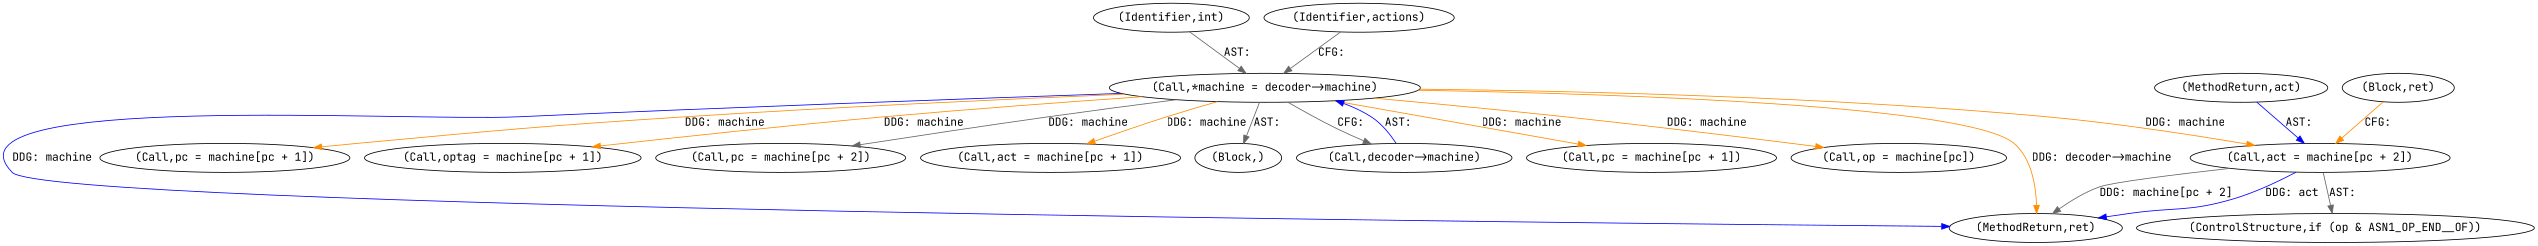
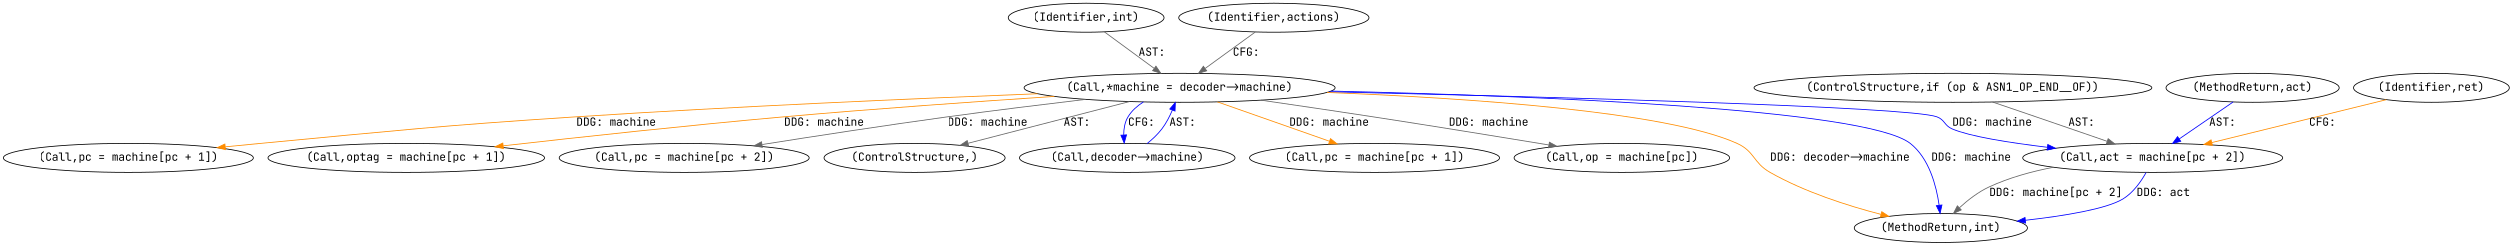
  digraph {
    fontname="JetBrains Mono"
    node [fontname="JetBrains Mono"]
    edge [color=gray40 fontname="JetBrains Mono"]
    n1 [label="(Call,act = machine[pc + 2])"]
-   n2 [label="(MethodReturn,ret)"]
+   n2 [label="(MethodReturn,int)"]
    n3 [label="(ControlStructure,if (op & ASN1_OP_END__OF))"]
    n4 [label="(Call,*machine = decoder->machine)"]
    n5 [label="(Call,pc = machine[pc + 1])"]
    n6 [label="(Call,optag = machine[pc + 1])"]
    n7 [label="(Call,pc = machine[pc + 2])"]
-   n8 [label="(Call,act = machine[pc + 1])"]
-   n9 [label="(Block,)"]
+   n9 [label="(ControlStructure,)"]
    n10 [label="(Call,decoder->machine)"]
    n11 [label="(Call,pc = machine[pc + 1])"]
    n12 [label="(Call,op = machine[pc])"]
    n13 [label="(MethodReturn,act)"]
-   n14 [label="(Block,ret)"]
+   n14 [label="(Identifier,ret)"]
    n15 [label="(Identifier,int)"]
    n16 [label="(Identifier,actions)"]
    n1 -> n2 [label="DDG: machine[pc + 2]"]
    n1 -> n2 [color=blue label="DDG: act"]
-   n1 -> n3 [label="AST: "]
-   n4 -> n1 [color=darkorange label="DDG: machine"]
+   n3 -> n1 [label="AST: "]
+   n4 -> n1 [color=blue label="DDG: machine"]
    n4 -> n2 [color=darkorange label="DDG: decoder->machine"]
    n4 -> n2 [color=blue label="DDG: machine"]
    n4 -> n5 [color=darkorange label="DDG: machine"]
    n4 -> n6 [color=darkorange label="DDG: machine"]
    n4 -> n7 [label="DDG: machine"]
-   n4 -> n8 [color=darkorange label="DDG: machine"]
    n4 -> n9 [label="AST: "]
-   n4 -> n10 [label="CFG: "]
+   n4 -> n10 [color=blue label="CFG: "]
    n4 -> n11 [color=darkorange label="DDG: machine"]
-   n4 -> n12 [color=darkorange label="DDG: machine"]
+   n4 -> n12 [label="DDG: machine"]
    n10 -> n4 [color=blue label="AST: "]
    n13 -> n1 [color=blue label="AST: "]
    n14 -> n1 [color=darkorange label="CFG: "]
    n15 -> n4 [label="AST: "]
    n16 -> n4 [label="CFG: "]
  }
